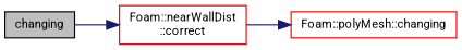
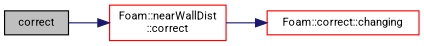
  digraph {
    fontname=Roboto
    rankdir=LR
    node [color=red fontname=Roboto fontsize=10 shape=record]
    edge [color=midnightblue fontname=Roboto fontsize=10 labelfontname=FreeSans labelfontsize=10 style=solid]
-   n1 [color=black fillcolor=grey75 fontcolor=black height=0.2 label=changing style=filled width=0.4]
+   n1 [color=black fillcolor=grey75 fontcolor=black height=0.2 label=correct style=filled width=0.4]
    n2 [height=0.2 label="Foam::nearWallDist\l::correct" width=0.4]
-   n3 [height=0.2 label="Foam::polyMesh::changing" width=0.4]
+   n3 [height=0.2 label="Foam::correct::changing" width=0.4]
    n1 -> n2
    n2 -> n3
  }
